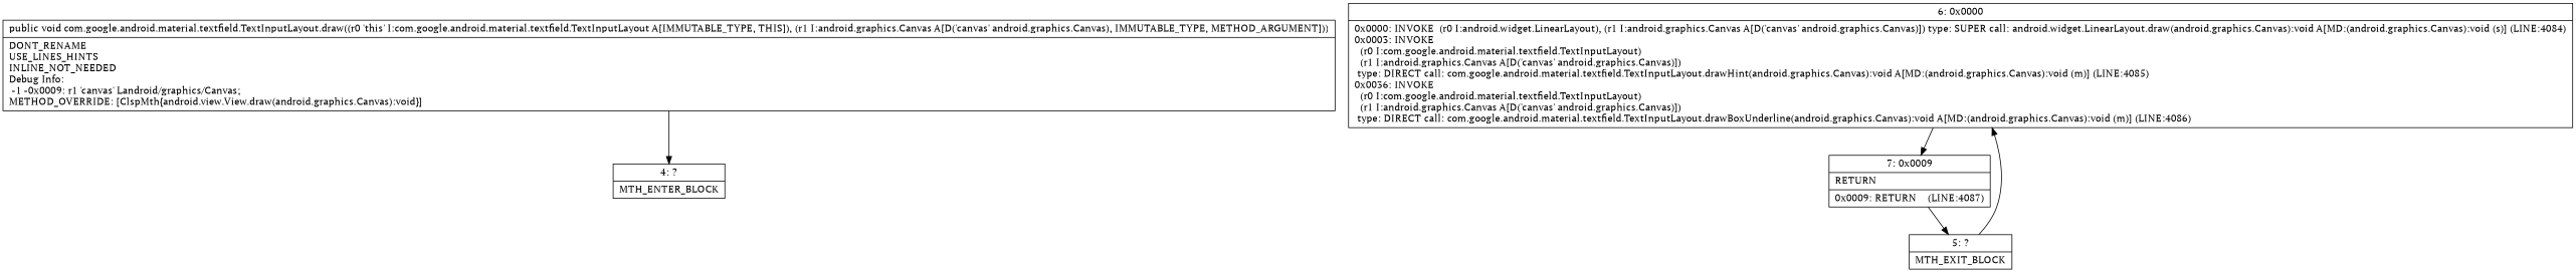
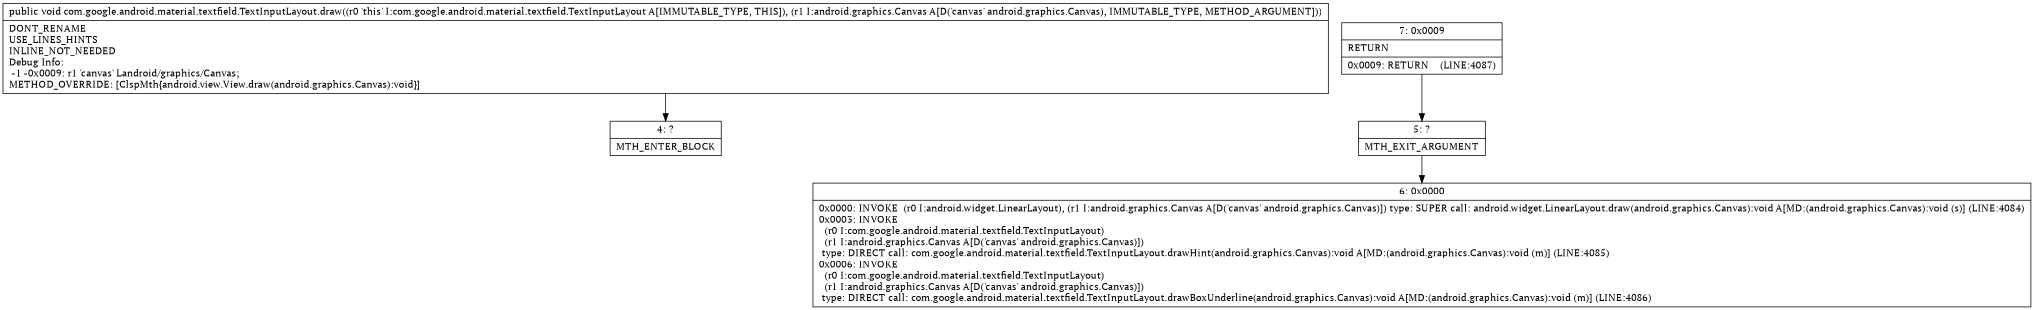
  digraph {
    fontname="PT Serif"
    node [fontname="PT Serif" shape=record]
    edge [fontname="PT Serif"]
    n1 [label="{4\:\ ?|MTH_ENTER_BLOCK\l}"]
-   n2 [label="{6\:\ 0x0000|0x0000: INVOKE  (r0 I:android.widget.LinearLayout), (r1 I:android.graphics.Canvas A[D('canvas' android.graphics.Canvas)]) type: SUPER call: android.widget.LinearLayout.draw(android.graphics.Canvas):void A[MD:(android.graphics.Canvas):void (s)] (LINE:4084)\l0x0003: INVOKE  \l  (r0 I:com.google.android.material.textfield.TextInputLayout)\l  (r1 I:android.graphics.Canvas A[D('canvas' android.graphics.Canvas)])\l type: DIRECT call: com.google.android.material.textfield.TextInputLayout.drawHint(android.graphics.Canvas):void A[MD:(android.graphics.Canvas):void (m)] (LINE:4085)\l0x0036: INVOKE  \l  (r0 I:com.google.android.material.textfield.TextInputLayout)\l  (r1 I:android.graphics.Canvas A[D('canvas' android.graphics.Canvas)])\l type: DIRECT call: com.google.android.material.textfield.TextInputLayout.drawBoxUnderline(android.graphics.Canvas):void A[MD:(android.graphics.Canvas):void (m)] (LINE:4086)\l}"]
+   n2 [label="{6\:\ 0x0000|0x0000: INVOKE  (r0 I:android.widget.LinearLayout), (r1 I:android.graphics.Canvas A[D('canvas' android.graphics.Canvas)]) type: SUPER call: android.widget.LinearLayout.draw(android.graphics.Canvas):void A[MD:(android.graphics.Canvas):void (s)] (LINE:4084)\l0x0003: INVOKE  \l  (r0 I:com.google.android.material.textfield.TextInputLayout)\l  (r1 I:android.graphics.Canvas A[D('canvas' android.graphics.Canvas)])\l type: DIRECT call: com.google.android.material.textfield.TextInputLayout.drawHint(android.graphics.Canvas):void A[MD:(android.graphics.Canvas):void (m)] (LINE:4085)\l0x0006: INVOKE  \l  (r0 I:com.google.android.material.textfield.TextInputLayout)\l  (r1 I:android.graphics.Canvas A[D('canvas' android.graphics.Canvas)])\l type: DIRECT call: com.google.android.material.textfield.TextInputLayout.drawBoxUnderline(android.graphics.Canvas):void A[MD:(android.graphics.Canvas):void (m)] (LINE:4086)\l}"]
    n3 [label="{7\:\ 0x0009|RETURN\l|0x0009: RETURN    (LINE:4087)\l}"]
-   n4 [label="{5\:\ ?|MTH_EXIT_BLOCK\l}"]
+   n4 [label="{5\:\ ?|MTH_EXIT_ARGUMENT\l}"]
    n5 [label="{public void com.google.android.material.textfield.TextInputLayout.draw((r0 'this' I:com.google.android.material.textfield.TextInputLayout A[IMMUTABLE_TYPE, THIS]), (r1 I:android.graphics.Canvas A[D('canvas' android.graphics.Canvas), IMMUTABLE_TYPE, METHOD_ARGUMENT]))  | DONT_RENAME\lUSE_LINES_HINTS\lINLINE_NOT_NEEDED\lDebug Info:\l  \-1 \-0x0009: r1 'canvas' Landroid\/graphics\/Canvas;\lMETHOD_OVERRIDE: [ClspMth\{android.view.View.draw(android.graphics.Canvas):void\}]\l}"]
-   n2 -> n3
    n3 -> n4
    n4 -> n2
    n5 -> n1
  }
